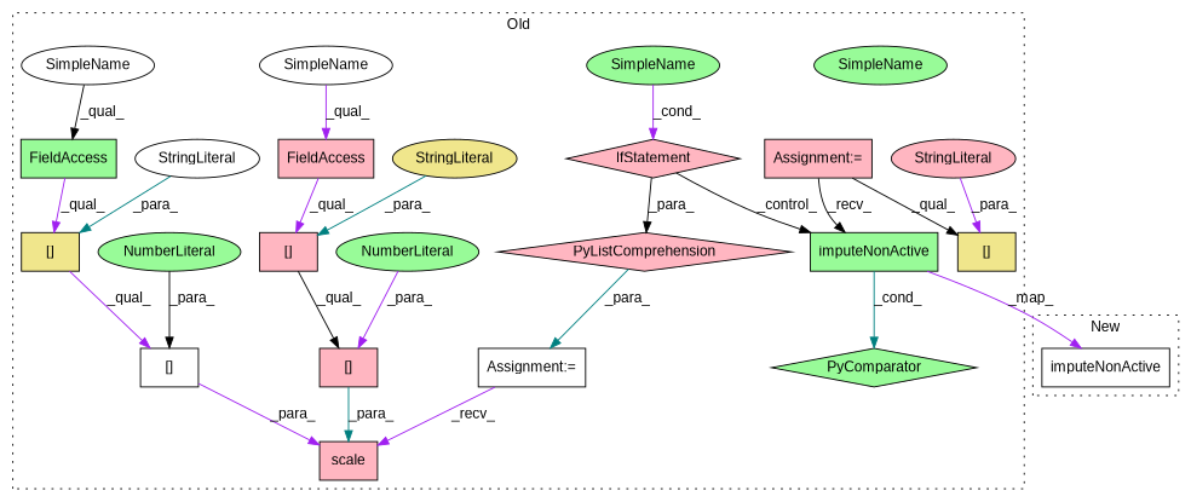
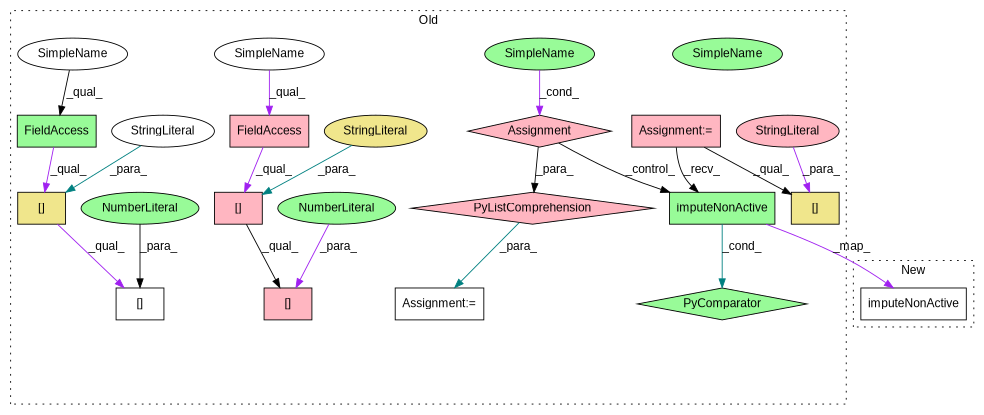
  digraph {
    fontname="Liberation Sans"
    node [a=2 fillcolor=lightpink fontname="Liberation Sans" l=24 s=1576 shape=box style=filled]
    edge [color=purple fontname="Liberation Sans"]
    n1 [a=32 fillcolor=palegreen l=17 label=imputeNonActive s=1501]
    n2 [a=113 fillcolor=palegreen label=PyComparator shape=diamond]
-   n3 [a=32 l="6,1" label=scale s="1630,1683"]
    n4 [fillcolor=white l="21,1" label="[]" s="1636,1658"]
    n5 [a=34 fillcolor=palegreen l=1 label=NumberLiteral s=1657 shape=ellipse]
    n6 [fillcolor=khaki l="12,1" label="[]" s="1636,1655"]
    n7 [a=42 fillcolor=palegreen l=5 label=SimpleName s=1595 shape=ellipse]
-   n8 [a=25 label=IfStatement shape=diamond]
+   n8 [a=25 label=Assignment shape=diamond]
    n9 [l="21,1" label="[]" s="1660,1682"]
    n10 [a=34 fillcolor=palegreen l=1 label=NumberLiteral s=1681 shape=ellipse]
    n11 [l="12,1" label="[]" s="1660,1679"]
    n12 [a=22 fillcolor=palegreen l=11 label=FieldAccess s=1636]
    n13 [a=22 l=11 label=FieldAccess s=1660]
    n14 [a=7 label="Assignment:="]
    n15 [fillcolor=khaki l="2,1" label="[]" s="1488,1498"]
    n16 [a=7 fillcolor=white l=12 label="Assignment:=" s=1452]
    n17 [a=109 l=144 label=PyListComprehension s=1464 shape=diamond]
    n18 [a=45 l=8 label=StringLiteral s=1490 shape=ellipse]
    n19 [a=45 fillcolor=khaki l=7 label=StringLiteral s=1672 shape=ellipse]
    n20 [a=45 fillcolor=white l=7 label=StringLiteral s=1648 shape=ellipse]
    n21 [a=42 fillcolor=white l=4 label=SimpleName s=1660 shape=ellipse]
    n22 [a=42 fillcolor=white l=4 label=SimpleName s=1636 shape=ellipse]
    n23 [a=42 fillcolor=palegreen l=5 label=SimpleName s=1595 shape=ellipse]
    n24 [a=32 fillcolor=white l=17 label=imputeNonActive s=1501]
    subgraph cluster_1 {
      label=Old
      style=dotted
      n1
      n2
-     n3
      n4
      n5
      n6
      n7
      n8
      n9
      n10
      n11
      n12
      n13
      n14
      n15
      n16
      n17
      n18
      n19
      n20
      n21
      n22
      n23
    }
    subgraph cluster_2 {
      label=New
      style=dotted
      n24
    }
    n1 -> n2 [color=teal label=_cond_]
    n1 -> n24 [label=_map_]
-   n4 -> n3 [label=_para_]
    n5 -> n4 [color=black label=_para_]
    n6 -> n4 [label=_qual_]
    n8 -> n1 [color=black label=_control_]
    n8 -> n17 [color=black label=_para_]
-   n9 -> n3 [color=teal label=_para_]
    n10 -> n9 [label=_para_]
    n11 -> n9 [color=black label=_qual_]
    n12 -> n6 [label=_qual_]
    n13 -> n11 [label=_qual_]
    n14 -> n1 [color=black label=_recv_]
    n14 -> n15 [color=black label=_qual_]
-   n16 -> n3 [label=_recv_]
    n17 -> n16 [color=teal label=_para_]
    n18 -> n15 [label=_para_]
    n19 -> n11 [color=teal label=_para_]
    n20 -> n6 [color=teal label=_para_]
    n21 -> n13 [label=_qual_]
    n22 -> n12 [color=black label=_qual_]
    n23 -> n8 [label=_cond_]
  }
